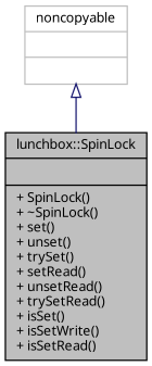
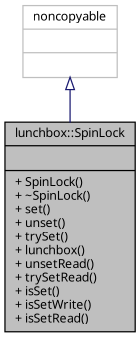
  digraph {
    node [fontname=Sans fontsize=10 shape=record style=filled]
-   n1 [color=black fillcolor=grey75 fontcolor=black height=0.2 label="{lunchbox::SpinLock\n||+ SpinLock()\l+ ~SpinLock()\l+ set()\l+ unset()\l+ trySet()\l+ setRead()\l+ unsetRead()\l+ trySetRead()\l+ isSet()\l+ isSetWrite()\l+ isSetRead()\l}" width=0.4]
+   n1 [color=black fillcolor=grey75 fontcolor=black height=0.2 label="{lunchbox::SpinLock\n||+ SpinLock()\l+ ~SpinLock()\l+ set()\l+ unset()\l+ trySet()\l+ lunchbox()\l+ unsetRead()\l+ trySetRead()\l+ isSet()\l+ isSetWrite()\l+ isSetRead()\l}" width=0.4]
    n2 [color=grey75 fillcolor=white height=0.2 label="{noncopyable\n||}" width=0.4]
    n2 -> n1 [arrowtail=onormal color=midnightblue dir=back fontname=Sans fontsize=10 labelfontname=Sans labelfontsize=10 style=solid]
  }
